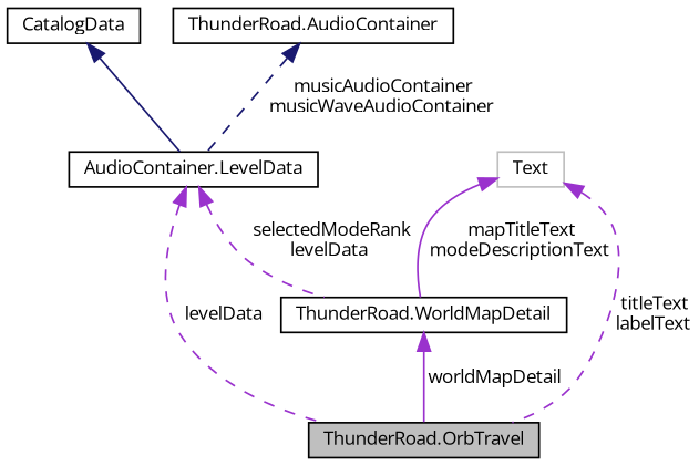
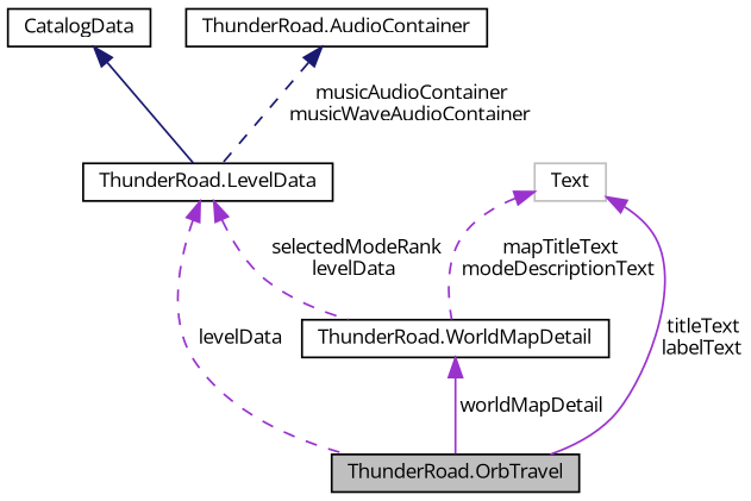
  digraph {
    fontname="Open Sans"
    node [color=black fillcolor=white fontname="Open Sans" fontsize=10 shape=record style=filled]
    edge [color=darkorchid3 dir=back fontname="Open Sans" fontsize=10 labelfontname=Helvetica labelfontsize=10 style=dashed]
    n1 [fillcolor=grey75 fontcolor=black height=0.2 label="ThunderRoad.OrbTravel" width=0.4]
    n2 [height=0.2 label="ThunderRoad.WorldMapDetail" width=0.4]
-   n3 [height=0.2 label="AudioContainer.LevelData" width=0.4]
+   n3 [height=0.2 label="ThunderRoad.LevelData" width=0.4]
    n4 [height=0.2 label=CatalogData width=0.4]
    n5 [height=0.2 label="ThunderRoad.AudioContainer" width=0.4]
    n6 [color=grey75 height=0.2 label=Text width=0.4]
    n2 -> n1 [label=" worldMapDetail" style=solid]
    n3 -> n1 [label=" levelData"]
    n3 -> n2 [label=" selectedModeRank\nlevelData"]
    n4 -> n3 [color=midnightblue style=solid]
    n5 -> n3 [color=midnightblue label=" musicAudioContainer\nmusicWaveAudioContainer"]
-   n6 -> n1 [label=" titleText\nlabelText"]
-   n6 -> n2 [label=" mapTitleText\nmodeDescriptionText" style=solid]
+   n6 -> n1 [label=" titleText\nlabelText" style=solid]
+   n6 -> n2 [label=" mapTitleText\nmodeDescriptionText"]
  }
